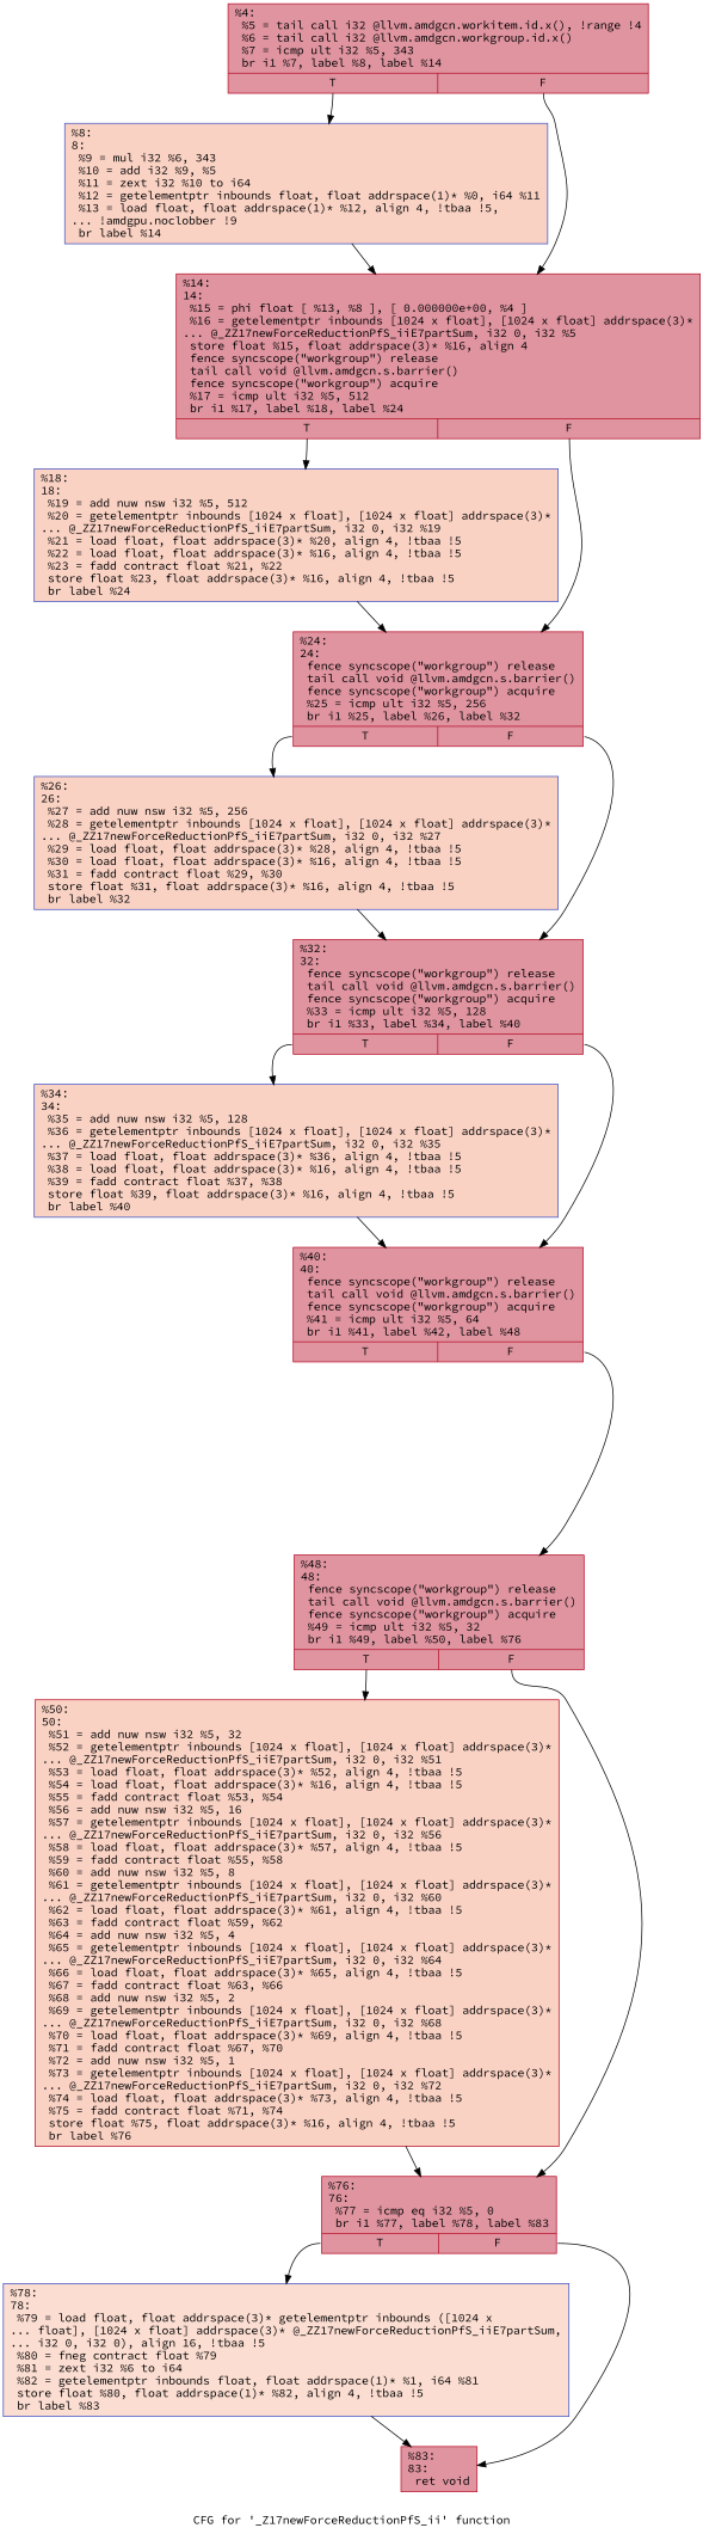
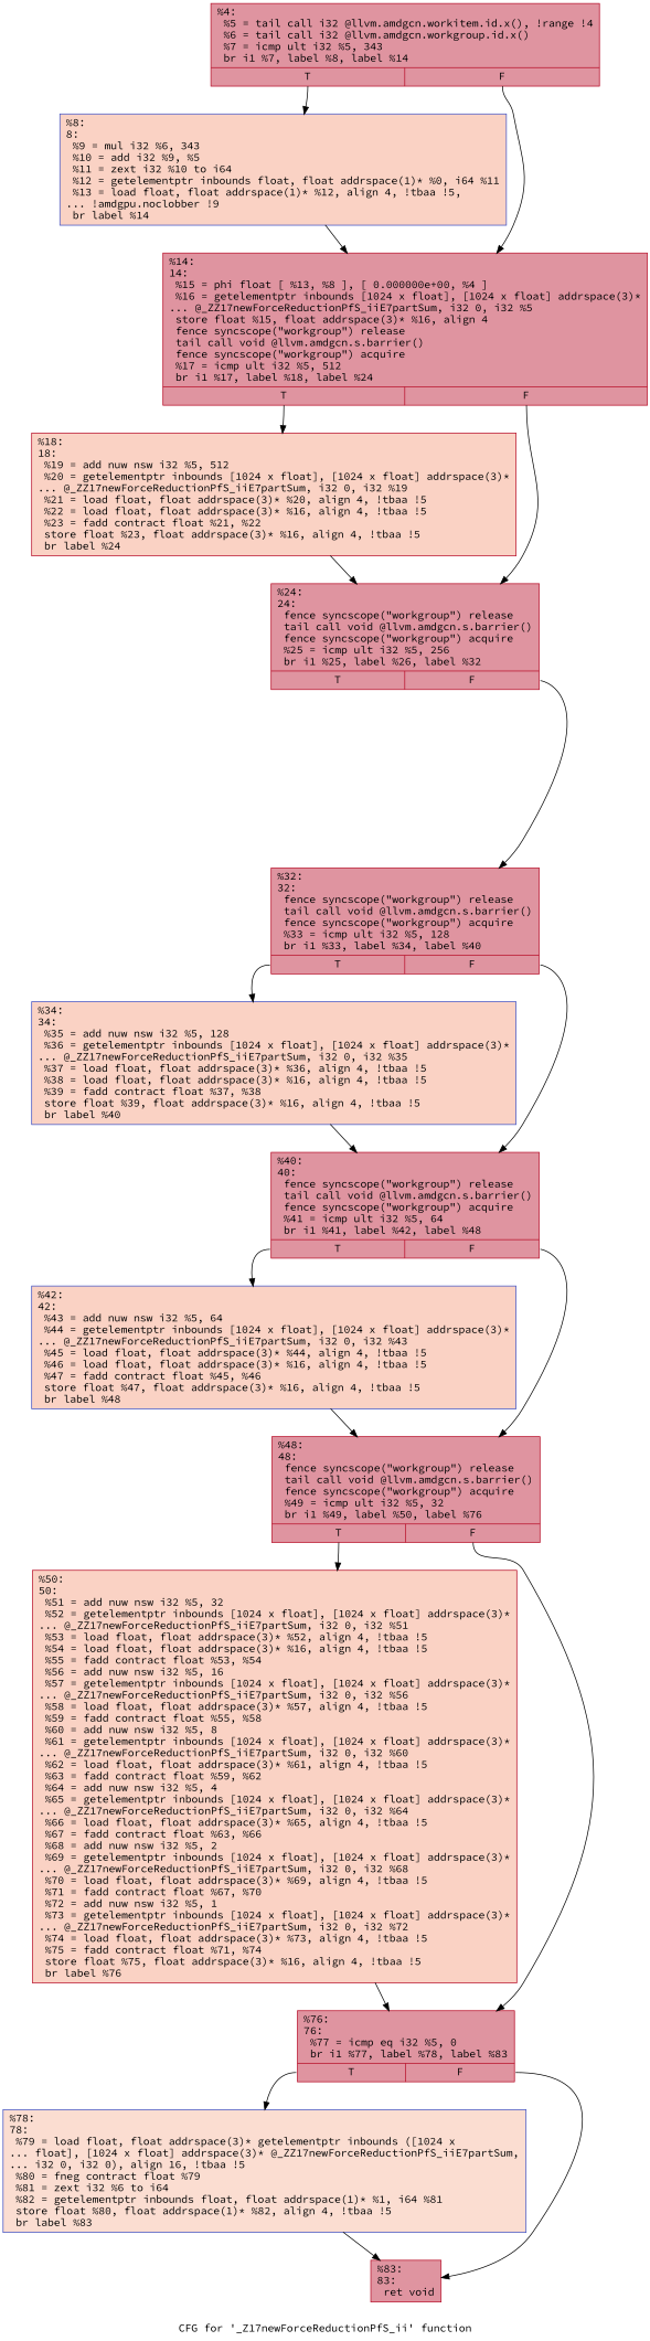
  digraph {
    fontname="Source Code Pro"
    label="CFG for '_Z17newForceReductionPfS_ii' function"
    node [color="#b70d28ff" fillcolor="#b70d2870" fontname="Source Code Pro" shape=record style=filled]
    edge [fontname="Source Code Pro"]
    n1 [label="{%4:\l  %5 = tail call i32 @llvm.amdgcn.workitem.id.x(), !range !4\l  %6 = tail call i32 @llvm.amdgcn.workgroup.id.x()\l  %7 = icmp ult i32 %5, 343\l  br i1 %7, label %8, label %14\l|{<s0>T|<s1>F}}"]
    n2 [color="#3d50c3ff" fillcolor="#f4987a70" label="{%8:\l8:                                                \l  %9 = mul i32 %6, 343\l  %10 = add i32 %9, %5\l  %11 = zext i32 %10 to i64\l  %12 = getelementptr inbounds float, float addrspace(1)* %0, i64 %11\l  %13 = load float, float addrspace(1)* %12, align 4, !tbaa !5,\l... !amdgpu.noclobber !9\l  br label %14\l}"]
    n3 [label="{%14:\l14:                                               \l  %15 = phi float [ %13, %8 ], [ 0.000000e+00, %4 ]\l  %16 = getelementptr inbounds [1024 x float], [1024 x float] addrspace(3)*\l... @_ZZ17newForceReductionPfS_iiE7partSum, i32 0, i32 %5\l  store float %15, float addrspace(3)* %16, align 4\l  fence syncscope(\"workgroup\") release\l  tail call void @llvm.amdgcn.s.barrier()\l  fence syncscope(\"workgroup\") acquire\l  %17 = icmp ult i32 %5, 512\l  br i1 %17, label %18, label %24\l|{<s0>T|<s1>F}}"]
-   n4 [color="#3d50c3ff" fillcolor="#f4987a70" label="{%18:\l18:                                               \l  %19 = add nuw nsw i32 %5, 512\l  %20 = getelementptr inbounds [1024 x float], [1024 x float] addrspace(3)*\l... @_ZZ17newForceReductionPfS_iiE7partSum, i32 0, i32 %19\l  %21 = load float, float addrspace(3)* %20, align 4, !tbaa !5\l  %22 = load float, float addrspace(3)* %16, align 4, !tbaa !5\l  %23 = fadd contract float %21, %22\l  store float %23, float addrspace(3)* %16, align 4, !tbaa !5\l  br label %24\l}"]
+   n4 [fillcolor="#f4987a70" label="{%18:\l18:                                               \l  %19 = add nuw nsw i32 %5, 512\l  %20 = getelementptr inbounds [1024 x float], [1024 x float] addrspace(3)*\l... @_ZZ17newForceReductionPfS_iiE7partSum, i32 0, i32 %19\l  %21 = load float, float addrspace(3)* %20, align 4, !tbaa !5\l  %22 = load float, float addrspace(3)* %16, align 4, !tbaa !5\l  %23 = fadd contract float %21, %22\l  store float %23, float addrspace(3)* %16, align 4, !tbaa !5\l  br label %24\l}"]
    n5 [label="{%24:\l24:                                               \l  fence syncscope(\"workgroup\") release\l  tail call void @llvm.amdgcn.s.barrier()\l  fence syncscope(\"workgroup\") acquire\l  %25 = icmp ult i32 %5, 256\l  br i1 %25, label %26, label %32\l|{<s0>T|<s1>F}}"]
-   n6 [color="#3d50c3ff" fillcolor="#f4987a70" label="{%26:\l26:                                               \l  %27 = add nuw nsw i32 %5, 256\l  %28 = getelementptr inbounds [1024 x float], [1024 x float] addrspace(3)*\l... @_ZZ17newForceReductionPfS_iiE7partSum, i32 0, i32 %27\l  %29 = load float, float addrspace(3)* %28, align 4, !tbaa !5\l  %30 = load float, float addrspace(3)* %16, align 4, !tbaa !5\l  %31 = fadd contract float %29, %30\l  store float %31, float addrspace(3)* %16, align 4, !tbaa !5\l  br label %32\l}"]
    n7 [label="{%32:\l32:                                               \l  fence syncscope(\"workgroup\") release\l  tail call void @llvm.amdgcn.s.barrier()\l  fence syncscope(\"workgroup\") acquire\l  %33 = icmp ult i32 %5, 128\l  br i1 %33, label %34, label %40\l|{<s0>T|<s1>F}}"]
    n8 [color="#3d50c3ff" fillcolor="#f4987a70" label="{%34:\l34:                                               \l  %35 = add nuw nsw i32 %5, 128\l  %36 = getelementptr inbounds [1024 x float], [1024 x float] addrspace(3)*\l... @_ZZ17newForceReductionPfS_iiE7partSum, i32 0, i32 %35\l  %37 = load float, float addrspace(3)* %36, align 4, !tbaa !5\l  %38 = load float, float addrspace(3)* %16, align 4, !tbaa !5\l  %39 = fadd contract float %37, %38\l  store float %39, float addrspace(3)* %16, align 4, !tbaa !5\l  br label %40\l}"]
    n9 [label="{%40:\l40:                                               \l  fence syncscope(\"workgroup\") release\l  tail call void @llvm.amdgcn.s.barrier()\l  fence syncscope(\"workgroup\") acquire\l  %41 = icmp ult i32 %5, 64\l  br i1 %41, label %42, label %48\l|{<s0>T|<s1>F}}"]
+   n10 [color="#3d50c3ff" fillcolor="#f4987a70" label="{%42:\l42:                                               \l  %43 = add nuw nsw i32 %5, 64\l  %44 = getelementptr inbounds [1024 x float], [1024 x float] addrspace(3)*\l... @_ZZ17newForceReductionPfS_iiE7partSum, i32 0, i32 %43\l  %45 = load float, float addrspace(3)* %44, align 4, !tbaa !5\l  %46 = load float, float addrspace(3)* %16, align 4, !tbaa !5\l  %47 = fadd contract float %45, %46\l  store float %47, float addrspace(3)* %16, align 4, !tbaa !5\l  br label %48\l}"]
    n11 [label="{%48:\l48:                                               \l  fence syncscope(\"workgroup\") release\l  tail call void @llvm.amdgcn.s.barrier()\l  fence syncscope(\"workgroup\") acquire\l  %49 = icmp ult i32 %5, 32\l  br i1 %49, label %50, label %76\l|{<s0>T|<s1>F}}"]
    n12 [fillcolor="#f4987a70" label="{%50:\l50:                                               \l  %51 = add nuw nsw i32 %5, 32\l  %52 = getelementptr inbounds [1024 x float], [1024 x float] addrspace(3)*\l... @_ZZ17newForceReductionPfS_iiE7partSum, i32 0, i32 %51\l  %53 = load float, float addrspace(3)* %52, align 4, !tbaa !5\l  %54 = load float, float addrspace(3)* %16, align 4, !tbaa !5\l  %55 = fadd contract float %53, %54\l  %56 = add nuw nsw i32 %5, 16\l  %57 = getelementptr inbounds [1024 x float], [1024 x float] addrspace(3)*\l... @_ZZ17newForceReductionPfS_iiE7partSum, i32 0, i32 %56\l  %58 = load float, float addrspace(3)* %57, align 4, !tbaa !5\l  %59 = fadd contract float %55, %58\l  %60 = add nuw nsw i32 %5, 8\l  %61 = getelementptr inbounds [1024 x float], [1024 x float] addrspace(3)*\l... @_ZZ17newForceReductionPfS_iiE7partSum, i32 0, i32 %60\l  %62 = load float, float addrspace(3)* %61, align 4, !tbaa !5\l  %63 = fadd contract float %59, %62\l  %64 = add nuw nsw i32 %5, 4\l  %65 = getelementptr inbounds [1024 x float], [1024 x float] addrspace(3)*\l... @_ZZ17newForceReductionPfS_iiE7partSum, i32 0, i32 %64\l  %66 = load float, float addrspace(3)* %65, align 4, !tbaa !5\l  %67 = fadd contract float %63, %66\l  %68 = add nuw nsw i32 %5, 2\l  %69 = getelementptr inbounds [1024 x float], [1024 x float] addrspace(3)*\l... @_ZZ17newForceReductionPfS_iiE7partSum, i32 0, i32 %68\l  %70 = load float, float addrspace(3)* %69, align 4, !tbaa !5\l  %71 = fadd contract float %67, %70\l  %72 = add nuw nsw i32 %5, 1\l  %73 = getelementptr inbounds [1024 x float], [1024 x float] addrspace(3)*\l... @_ZZ17newForceReductionPfS_iiE7partSum, i32 0, i32 %72\l  %74 = load float, float addrspace(3)* %73, align 4, !tbaa !5\l  %75 = fadd contract float %71, %74\l  store float %75, float addrspace(3)* %16, align 4, !tbaa !5\l  br label %76\l}"]
    n13 [label="{%76:\l76:                                               \l  %77 = icmp eq i32 %5, 0\l  br i1 %77, label %78, label %83\l|{<s0>T|<s1>F}}"]
    n14 [color="#3d50c3ff" fillcolor="#f7b39670" label="{%78:\l78:                                               \l  %79 = load float, float addrspace(3)* getelementptr inbounds ([1024 x\l... float], [1024 x float] addrspace(3)* @_ZZ17newForceReductionPfS_iiE7partSum,\l... i32 0, i32 0), align 16, !tbaa !5\l  %80 = fneg contract float %79\l  %81 = zext i32 %6 to i64\l  %82 = getelementptr inbounds float, float addrspace(1)* %1, i64 %81\l  store float %80, float addrspace(1)* %82, align 4, !tbaa !5\l  br label %83\l}"]
    n15 [label="{%83:\l83:                                               \l  ret void\l}"]
    n1 -> n2 [tailport=s0]
    n1 -> n3 [tailport=s1]
    n2 -> n3
    n3 -> n4 [tailport=s0]
    n3 -> n5 [tailport=s1]
    n4 -> n5
-   n5 -> n6 [tailport=s0]
    n5 -> n7 [tailport=s1]
-   n6 -> n7
    n7 -> n8 [tailport=s0]
    n7 -> n9 [tailport=s1]
    n8 -> n9
+   n9 -> n10 [tailport=s0]
    n9 -> n11 [tailport=s1]
+   n10 -> n11
    n11 -> n12 [tailport=s0]
    n11 -> n13 [tailport=s1]
    n12 -> n13
    n13 -> n14 [tailport=s0]
    n13 -> n15 [tailport=s1]
    n14 -> n15
  }
